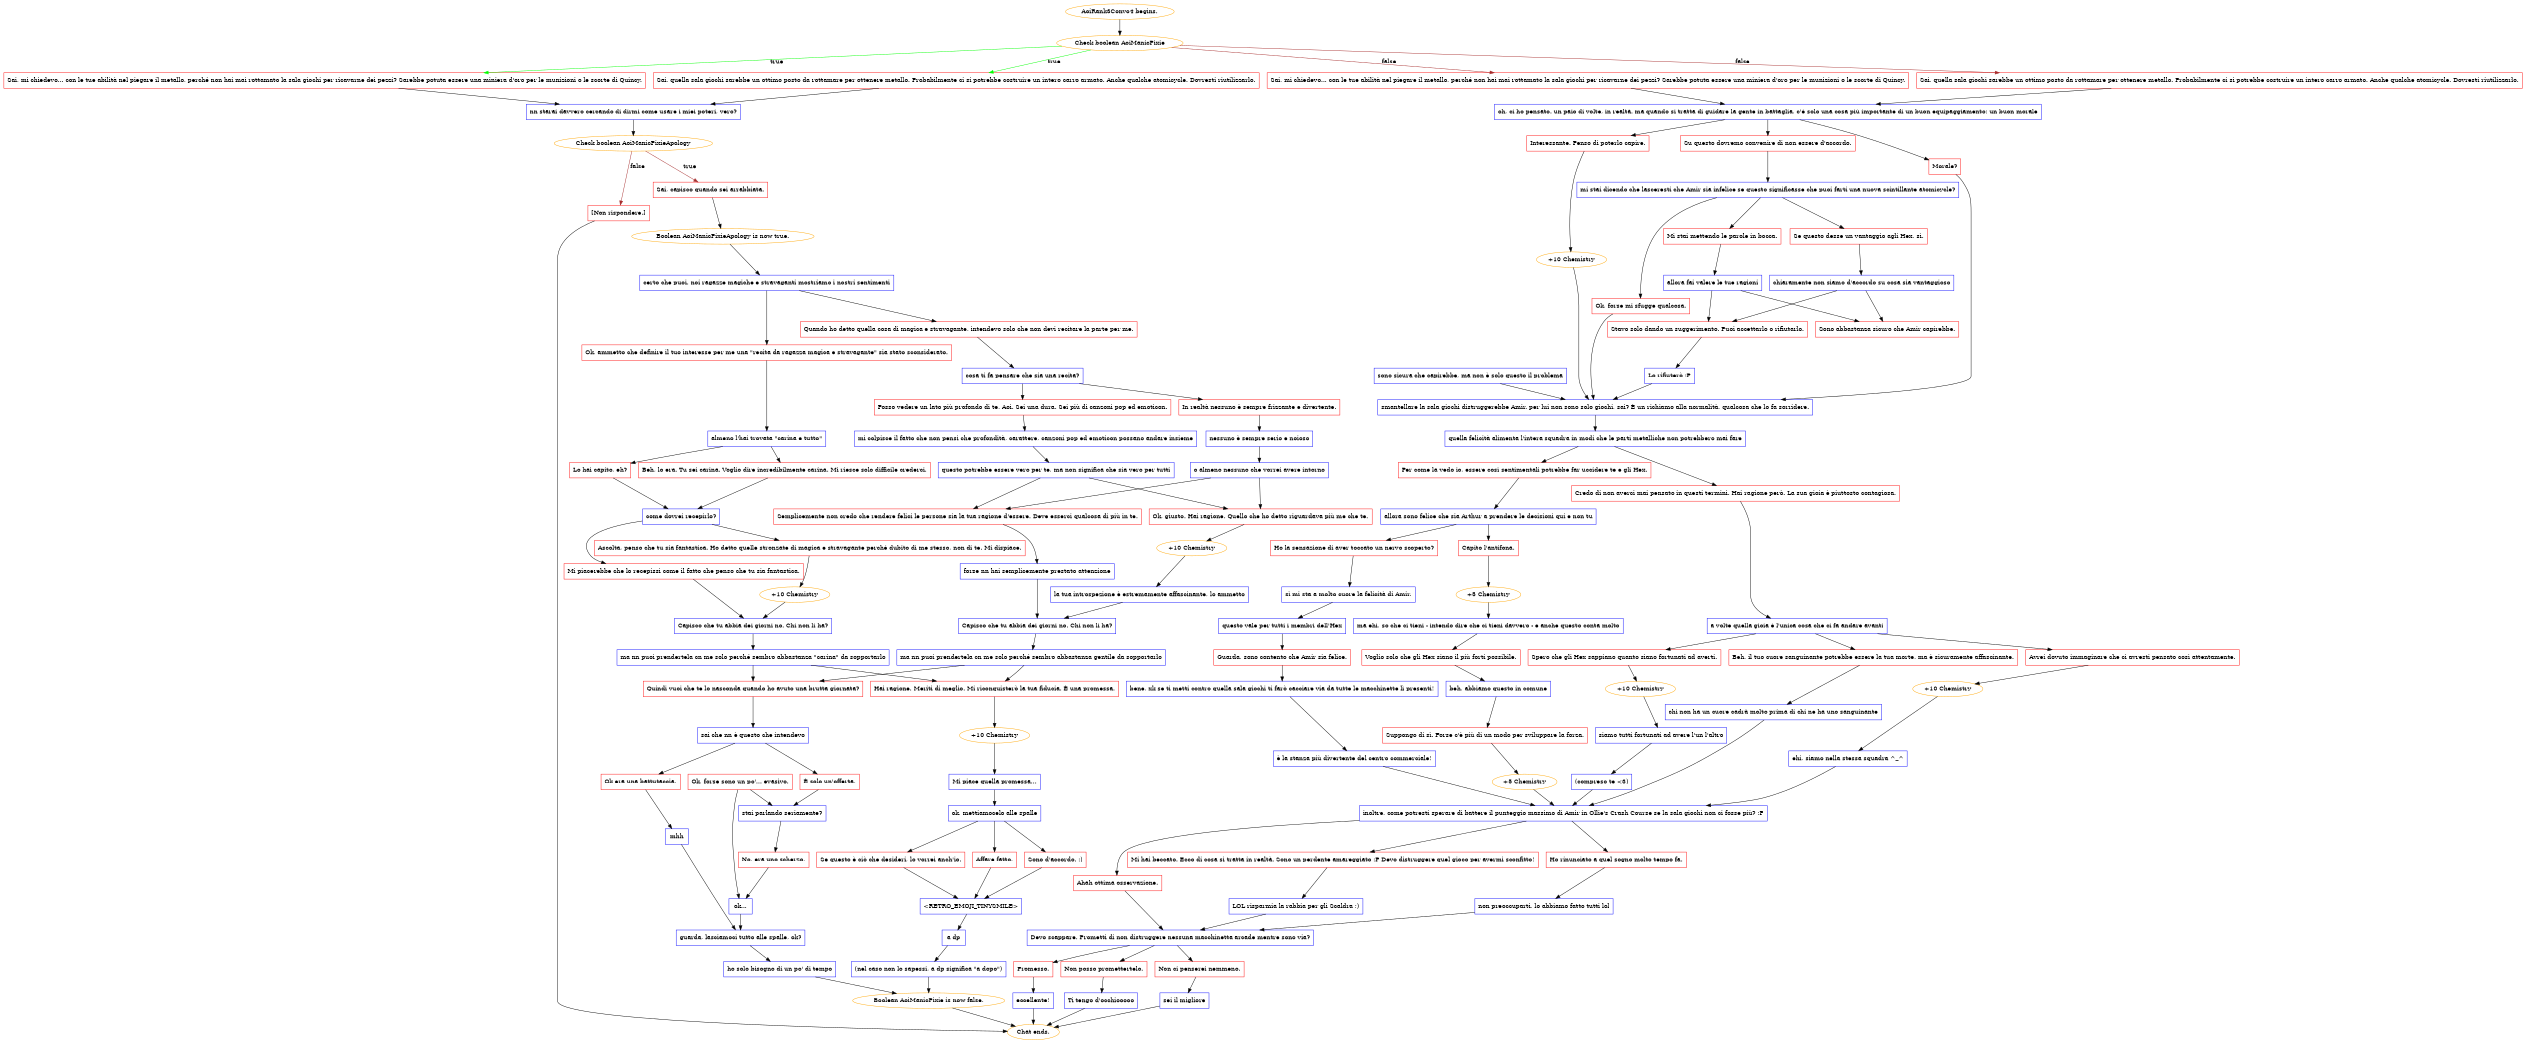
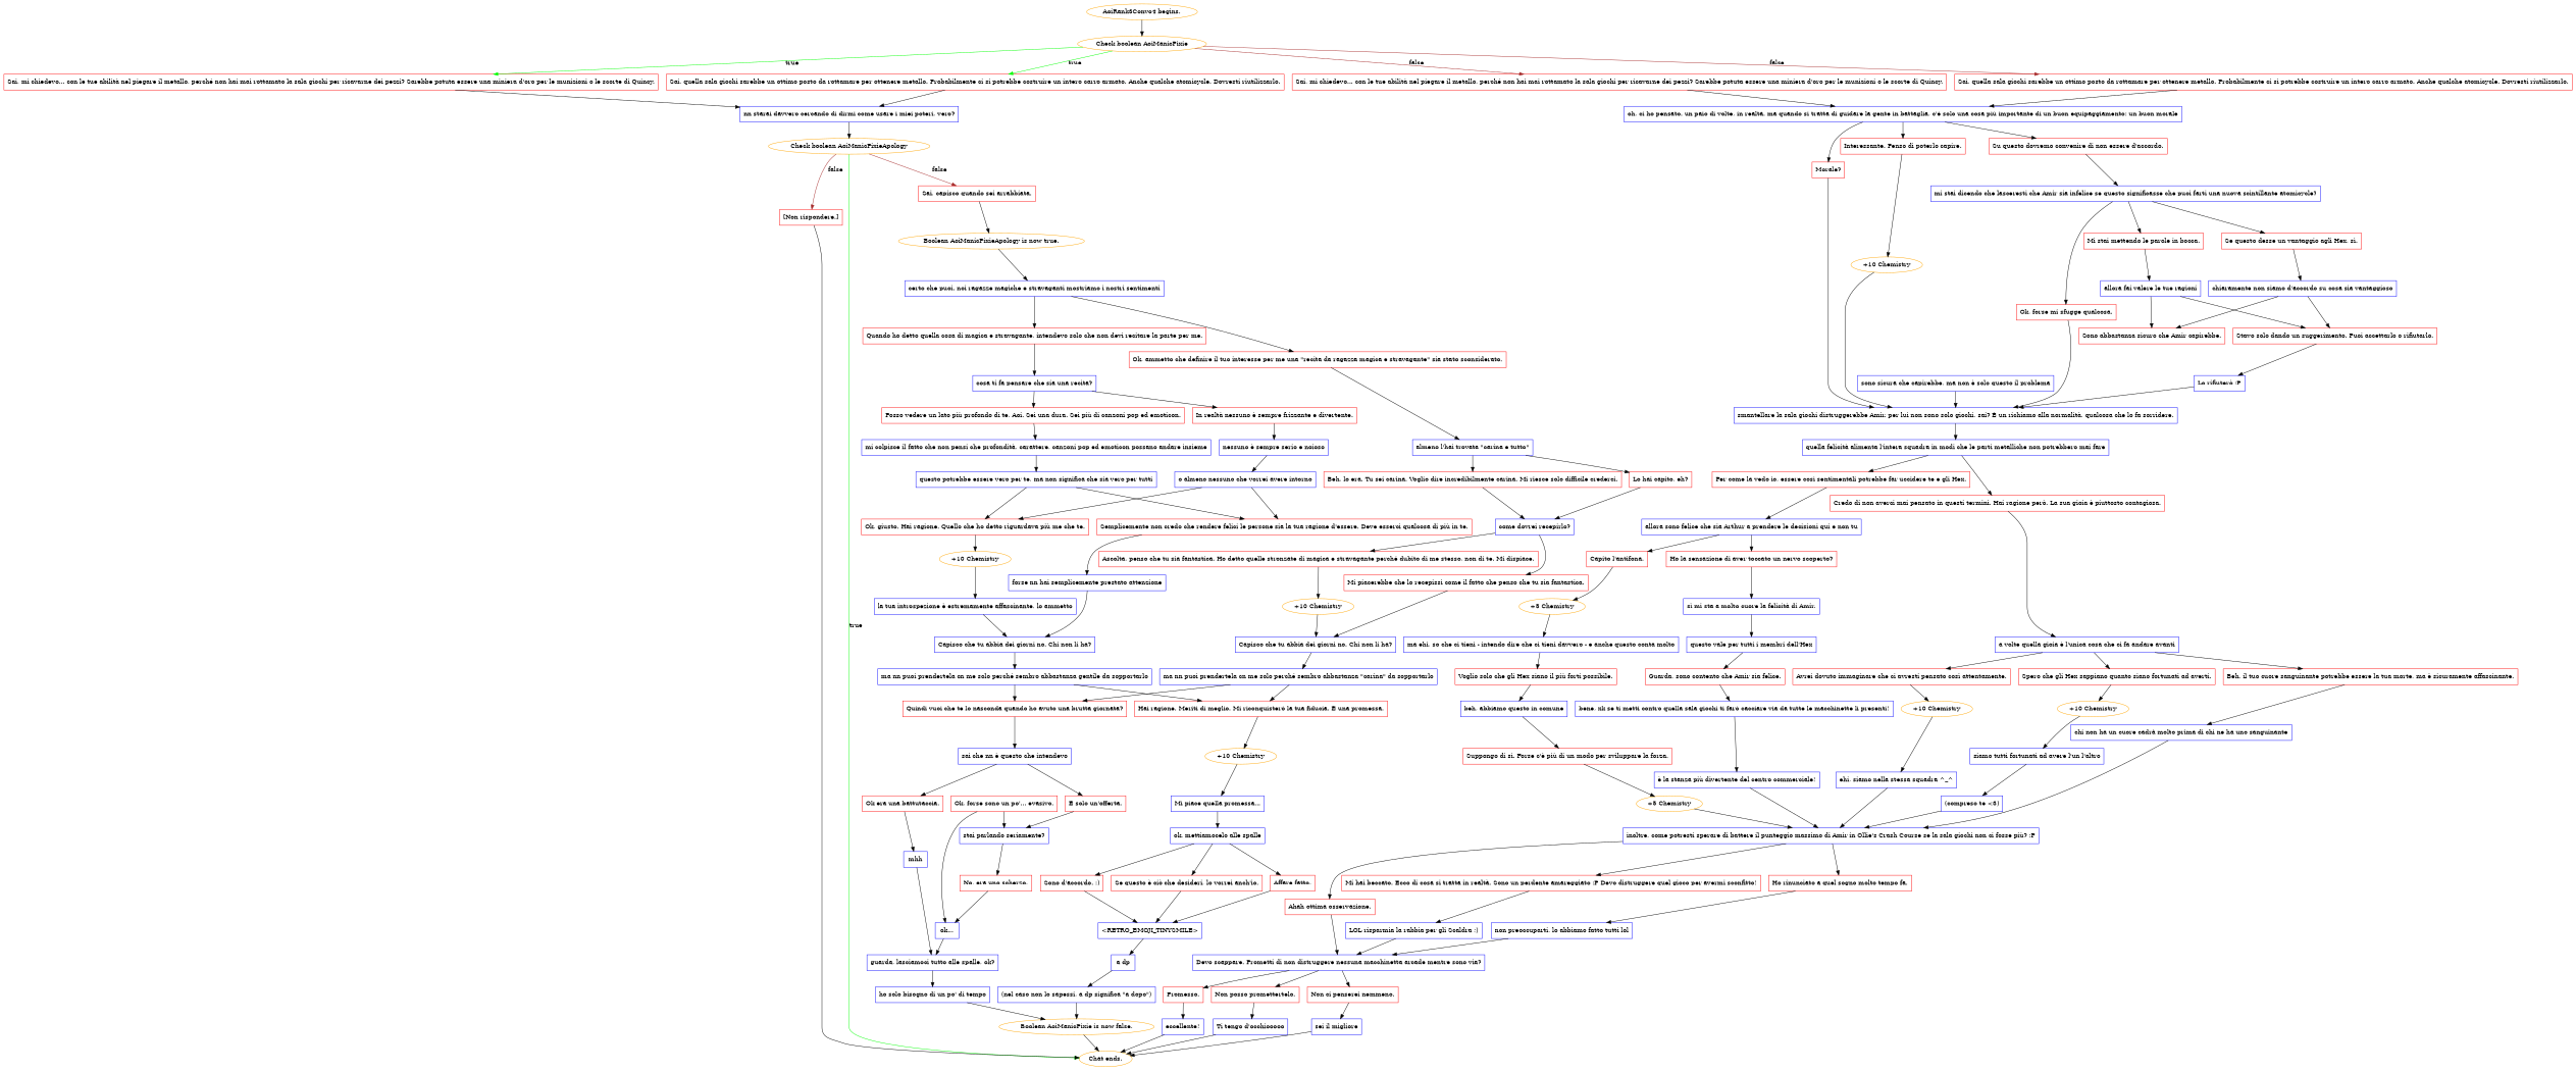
  digraph {
    node [color=blue shape=box]
    "AoiRank3Convo4 begins." [color=orange shape=""]
    n2 [color=orange label="Check boolean AoiManicPixie" shape=""]
    n3 [color=red label="Sai, mi chiedevo... con le tue abilità nel piegare il metallo, perché non hai mai rottamato la sala giochi per ricavarne dei pezzi? Sarebbe potuta essere una miniera d'oro per le munizioni o le scorte di Quincy."]
    n4 [color=red label="Sai, quella sala giochi sarebbe un ottimo posto da rottamare per ottenere metallo. Probabilmente ci si potrebbe costruire un intero carro armato. Anche qualche atomicycle. Dovresti riutilizzarlo."]
    n5 [color=red label="Sai, mi chiedevo... con le tue abilità nel piegare il metallo, perché non hai mai rottamato la sala giochi per ricavarne dei pezzi? Sarebbe potuta essere una miniera d'oro per le munizioni o le scorte di Quincy."]
    n6 [color=red label="Sai, quella sala giochi sarebbe un ottimo posto da rottamare per ottenere metallo. Probabilmente ci si potrebbe costruire un intero carro armato. Anche qualche atomicycle. Dovresti riutilizzarlo."]
    n7 [label="nn starai davvero cercando di dirmi come usare i miei poteri, vero?"]
    n8 [label="oh, ci ho pensato. un paio di volte, in realtà. ma quando si tratta di guidare la gente in battaglia, c'è solo una cosa più importante di un buon equipaggiamento: un buon morale"]
    n9 [color=orange label="Check boolean AoiManicPixieApology" shape=""]
    n10 [color=red label="Morale?"]
    n11 [color=red label="Interessante. Penso di poterlo capire."]
    n12 [color=red label="Su questo dovremo convenire di non essere d'accordo."]
    "Chat ends." [color=orange shape=""]
    n14 [color=red label="Sai, capisco quando sei arrabbiata."]
    n15 [color=red label="[Non rispondere.]"]
    n16 [label="smantellare la sala giochi distruggerebbe Amir. per lui non sono solo giochi, sai? È un richiamo alla normalità, qualcosa che lo fa sorridere."]
    n17 [color=orange label="+10 Chemistry" shape=""]
    n18 [label="mi stai dicendo che lasceresti che Amir sia infelice se questo significasse che puoi farti una nuova scintillante atomicycle?"]
    n19 [color=orange label="Boolean AoiManicPixieApology is now true." shape=""]
    n20 [label="quella felicità alimenta l'intera squadra in modi che le parti metalliche non potrebbero mai fare"]
    n21 [color=red label="Se questo desse un vantaggio agli Hex, sì."]
    n22 [color=red label="Mi stai mettendo le parole in bocca."]
    n23 [color=red label="Ok, forse mi sfugge qualcosa."]
    n24 [label="certo che puoi. noi ragazze magiche e stravaganti mostriamo i nostri sentimenti"]
    n25 [color=red label="Credo di non averci mai pensato in questi termini. Hai ragione però. La sua gioia è piuttosto contagiosa."]
    n26 [color=red label="Per come la vedo io, essere così sentimentali potrebbe far uccidere te e gli Hex."]
    n27 [label="chiaramente non siamo d'accordo su cosa sia vantaggioso"]
    n28 [label="allora fai valere le tue ragioni"]
    n29 [color=red label="Ok, ammetto che definire il tuo interesse per me una \"recita da ragazza magica e stravagante\" sia stato sconsiderato."]
    n30 [color=red label="Quando ho detto quella cosa di magica e stravagante, intendevo solo che non devi recitare la parte per me."]
    n31 [label="a volte quella gioia è l'unica cosa che ci fa andare avanti"]
    n32 [label="allora sono felice che sia Arthur a prendere le decisioni qui e non tu"]
    n33 [color=red label="Stavo solo dando un suggerimento. Puoi accettarlo o rifiutarlo."]
    n34 [color=red label="Sono abbastanza sicuro che Amir capirebbe."]
    n35 [label="almeno l'hai trovata \"carina e tutto\""]
    n36 [label="cosa ti fa pensare che sia una recita?"]
    n37 [color=red label="Avrei dovuto immaginare che ci avresti pensato così attentamente."]
    n38 [color=red label="Spero che gli Hex sappiano quanto siano fortunati ad averti."]
    n39 [color=red label="Beh, il tuo cuore sanguinante potrebbe essere la tua morte, ma è sicuramente affascinante."]
    n40 [color=red label="Capito l'antifona."]
    n41 [color=red label="Ho la sensazione di aver toccato un nervo scoperto?"]
    n42 [label="Lo rifiuterò :P"]
    n43 [color=red label="Beh, lo era. Tu sei carina. Voglio dire incredibilmente carina. Mi riesce solo difficile crederci."]
    n44 [color=red label="Lo hai capito, eh?"]
    n45 [color=red label="In realtà nessuno è sempre frizzante e divertente."]
    n46 [color=red label="Posso vedere un lato più profondo di te, Aoi. Sei una dura. Sei più di canzoni pop ed emoticon."]
    n47 [color=orange label="+10 Chemistry" shape=""]
    n48 [color=orange label="+10 Chemistry" shape=""]
    n49 [label="chi non ha un cuore cadrà molto prima di chi ne ha uno sanguinante"]
    n50 [color=orange label="+5 Chemistry" shape=""]
    n51 [label="sì mi sta a molto cuore la felicità di Amir."]
    n52 [label="sono sicura che capirebbe, ma non è solo questo il problema"]
    n53 [label="come dovrei recepirlo?"]
    n54 [label="nessuno è sempre serio e noioso"]
    n55 [label="mi colpisce il fatto che non pensi che profondità, carattere, canzoni pop ed emoticon possano andare insieme"]
    n56 [label="ehi, siamo nella stessa squadra ^_^"]
    n57 [label="siamo tutti fortunati ad avere l'un l'altro"]
    n58 [label="inoltre, come potresti sperare di battere il punteggio massimo di Amir in Ollie's Crash Course se la sala giochi non ci fosse più? :P"]
    n59 [label="ma ehi, so che ci tieni - intendo dire che ci tieni davvero - e anche questo conta molto"]
    n60 [label="questo vale per tutti i membri dell'Hex"]
    n61 [color=red label="Ascolta, penso che tu sia fantastica. Ho detto quelle stronzate di magica e stravagante perché dubito di me stesso, non di te. Mi dispiace."]
    n62 [color=red label="Mi piacerebbe che lo recepissi come il fatto che penso che tu sia fantastica."]
    n63 [label="o almeno nessuno che vorrei avere intorno"]
    n64 [label="questo potrebbe essere vero per te, ma non significa che sia vero per tutti"]
    n65 [label="(compreso te <3)"]
    n66 [color=red label="Mi hai beccato. Ecco di cosa si tratta in realtà. Sono un perdente amareggiato :P Devo distruggere quel gioco per avermi sconfitto!"]
    n67 [color=red label="Ahah ottima osservazione."]
    n68 [color=red label="Ho rinunciato a quel sogno molto tempo fa."]
    n69 [color=red label="Voglio solo che gli Hex siano il più forti possibile."]
    n70 [color=red label="Guarda, sono contento che Amir sia felice."]
    n71 [color=orange label="+10 Chemistry" shape=""]
    n72 [label="Capisco che tu abbia dei giorni no. Chi non li ha?"]
    n73 [color=red label="Semplicemente non credo che rendere felici le persone sia la tua ragione d'essere. Deve esserci qualcosa di più in te."]
    n74 [color=red label="Ok, giusto. Hai ragione. Quello che ho detto riguardava più me che te."]
    n75 [label="LOL risparmia la rabbia per gli Scaldra ;)"]
    n76 [label="Devo scappare. Prometti di non distruggere nessuna macchinetta arcade mentre sono via?"]
    n77 [label="non preoccuparti, lo abbiamo fatto tutti lol"]
    n78 [label="beh, abbiamo questo in comune"]
    n79 [label="bene, xk se ti metti contro quella sala giochi ti farò cacciare via da tutte le macchinette lì presenti!"]
    n80 [label="ma nn puoi prendertela cn me solo perché sembro abbastanza \"carina\" da sopportarlo"]
    n81 [label="forse nn hai semplicemente prestato attenzione"]
    n82 [color=orange label="+10 Chemistry" shape=""]
    n83 [color=red label="Promesso."]
    n84 [color=red label="Non posso promettertelo."]
    n85 [color=red label="Non ci penserei nemmeno."]
    n86 [color=red label="Suppongo di sì. Forse c'è più di un modo per sviluppare la forza."]
    n87 [label="è la stanza più divertente del centro commerciale!"]
    n88 [color=red label="Hai ragione. Meriti di meglio. Mi riconquisterò la tua fiducia. È una promessa."]
    n89 [color=red label="Quindi vuoi che te lo nasconda quando ho avuto una brutta giornata?"]
    n90 [label="Capisco che tu abbia dei giorni no. Chi non li ha?"]
    n91 [label="la tua introspezione è estremamente affascinante, lo ammetto"]
    n92 [label="eccellente!"]
    n93 [label="Ti tengo d'occhiooooo"]
    n94 [label="sei il migliore"]
    n95 [color=orange label="+5 Chemistry" shape=""]
    n96 [color=orange label="+10 Chemistry" shape=""]
    n97 [label="sai che nn è questo che intendevo"]
    n98 [label="ma nn puoi prendertela cn me solo perché sembro abbastanza gentile da sopportarlo"]
    n99 [label="Mi piace quella promessa..."]
    n100 [color=red label="È solo un'offerta."]
    n101 [color=red label="Ok era una battutaccia."]
    n102 [label="ok, mettiamocelo alle spalle"]
    n103 [label="stai parlando seriamente?"]
    n104 [label=mhh]
    n105 [color=red label="Affare fatto."]
    n106 [color=red label="Sono d'accordo. :)"]
    n107 [color=red label="Se questo è ciò che desideri, lo vorrei anch'io."]
    n108 [color=red label="No, era uno scherzo."]
    n109 [label="guarda, lasciamoci tutto alle spalle, ok?"]
    n110 [label="<RETRO_EMOJI_TINYSMILE>"]
    n111 [color=red label="Ok, forse sono un po'... evasivo."]
    n112 [label="ok..."]
    n113 [label="ho solo bisogno di un po' di tempo"]
    n114 [label="a dp"]
    n115 [color=orange label="Boolean AoiManicPixie is now false." shape=""]
    n116 [label="(nel caso non lo sapessi, a dp significa \"a dopo\")"]
    "AoiRank3Convo4 begins." -> n2
    n2 -> n3 [color=green label=true]
    n2 -> n4 [color=green label=true]
    n2 -> n5 [color=brown label=false]
    n2 -> n6 [color=brown label=false]
    n3 -> n7
    n4 -> n7
    n5 -> n8
    n6 -> n8
    n7 -> n9
    n8 -> n10
    n8 -> n11
    n8 -> n12
-   n9 -> n14 [color=brown label=true]
+   n9 -> "Chat ends." [color=green label=true]
+   n9 -> n14 [color=brown label=false]
    n9 -> n15 [color=brown label=false]
    n10 -> n16
    n11 -> n17
    n12 -> n18
    n14 -> n19
    n15 -> "Chat ends."
    n16 -> n20
    n17 -> n16
    n18 -> n21
    n18 -> n22
    n18 -> n23
    n19 -> n24
    n20 -> n25
    n20 -> n26
    n21 -> n27
    n22 -> n28
    n23 -> n16
    n24 -> n29
    n24 -> n30
    n25 -> n31
    n26 -> n32
    n27 -> n33
    n27 -> n34
    n28 -> n33
    n28 -> n34
    n29 -> n35
    n30 -> n36
    n31 -> n37
    n31 -> n38
    n31 -> n39
    n32 -> n40
    n32 -> n41
    n33 -> n42
    n35 -> n43
    n35 -> n44
    n36 -> n45
    n36 -> n46
    n37 -> n47
    n38 -> n48
    n39 -> n49
    n40 -> n50
    n41 -> n51
    n42 -> n16
    n43 -> n53
    n44 -> n53
    n45 -> n54
    n46 -> n55
    n47 -> n56
    n48 -> n57
    n49 -> n58
    n50 -> n59
    n51 -> n60
    n52 -> n16
    n53 -> n61
    n53 -> n62
    n54 -> n63
    n55 -> n64
    n56 -> n58
    n57 -> n65
    n58 -> n66
    n58 -> n67
    n58 -> n68
    n59 -> n69
    n60 -> n70
    n61 -> n71
    n62 -> n72
    n63 -> n73
    n63 -> n74
    n64 -> n73
    n64 -> n74
    n65 -> n58
    n66 -> n75
    n67 -> n76
    n68 -> n77
    n69 -> n78
    n70 -> n79
    n71 -> n72
    n72 -> n80
    n73 -> n81
    n74 -> n82
    n75 -> n76
    n76 -> n83
    n76 -> n84
    n76 -> n85
    n77 -> n76
    n78 -> n86
    n79 -> n87
    n80 -> n88
    n80 -> n89
    n81 -> n90
    n82 -> n91
    n83 -> n92
    n84 -> n93
    n85 -> n94
    n86 -> n95
    n87 -> n58
    n88 -> n96
    n89 -> n97
    n90 -> n98
    n91 -> n90
    n92 -> "Chat ends."
    n93 -> "Chat ends."
    n94 -> "Chat ends."
    n95 -> n58
    n96 -> n99
    n97 -> n100
    n97 -> n101
    n98 -> n88
    n98 -> n89
    n99 -> n102
    n100 -> n103
    n101 -> n104
    n102 -> n105
    n102 -> n106
    n102 -> n107
    n103 -> n108
    n104 -> n109
    n105 -> n110
    n106 -> n110
    n107 -> n110
    n108 -> n112
    n109 -> n113
    n110 -> n114
    n111 -> n103
    n111 -> n112
    n112 -> n109
    n113 -> n115
    n114 -> n116
    n115 -> "Chat ends."
    n116 -> n115
  }
